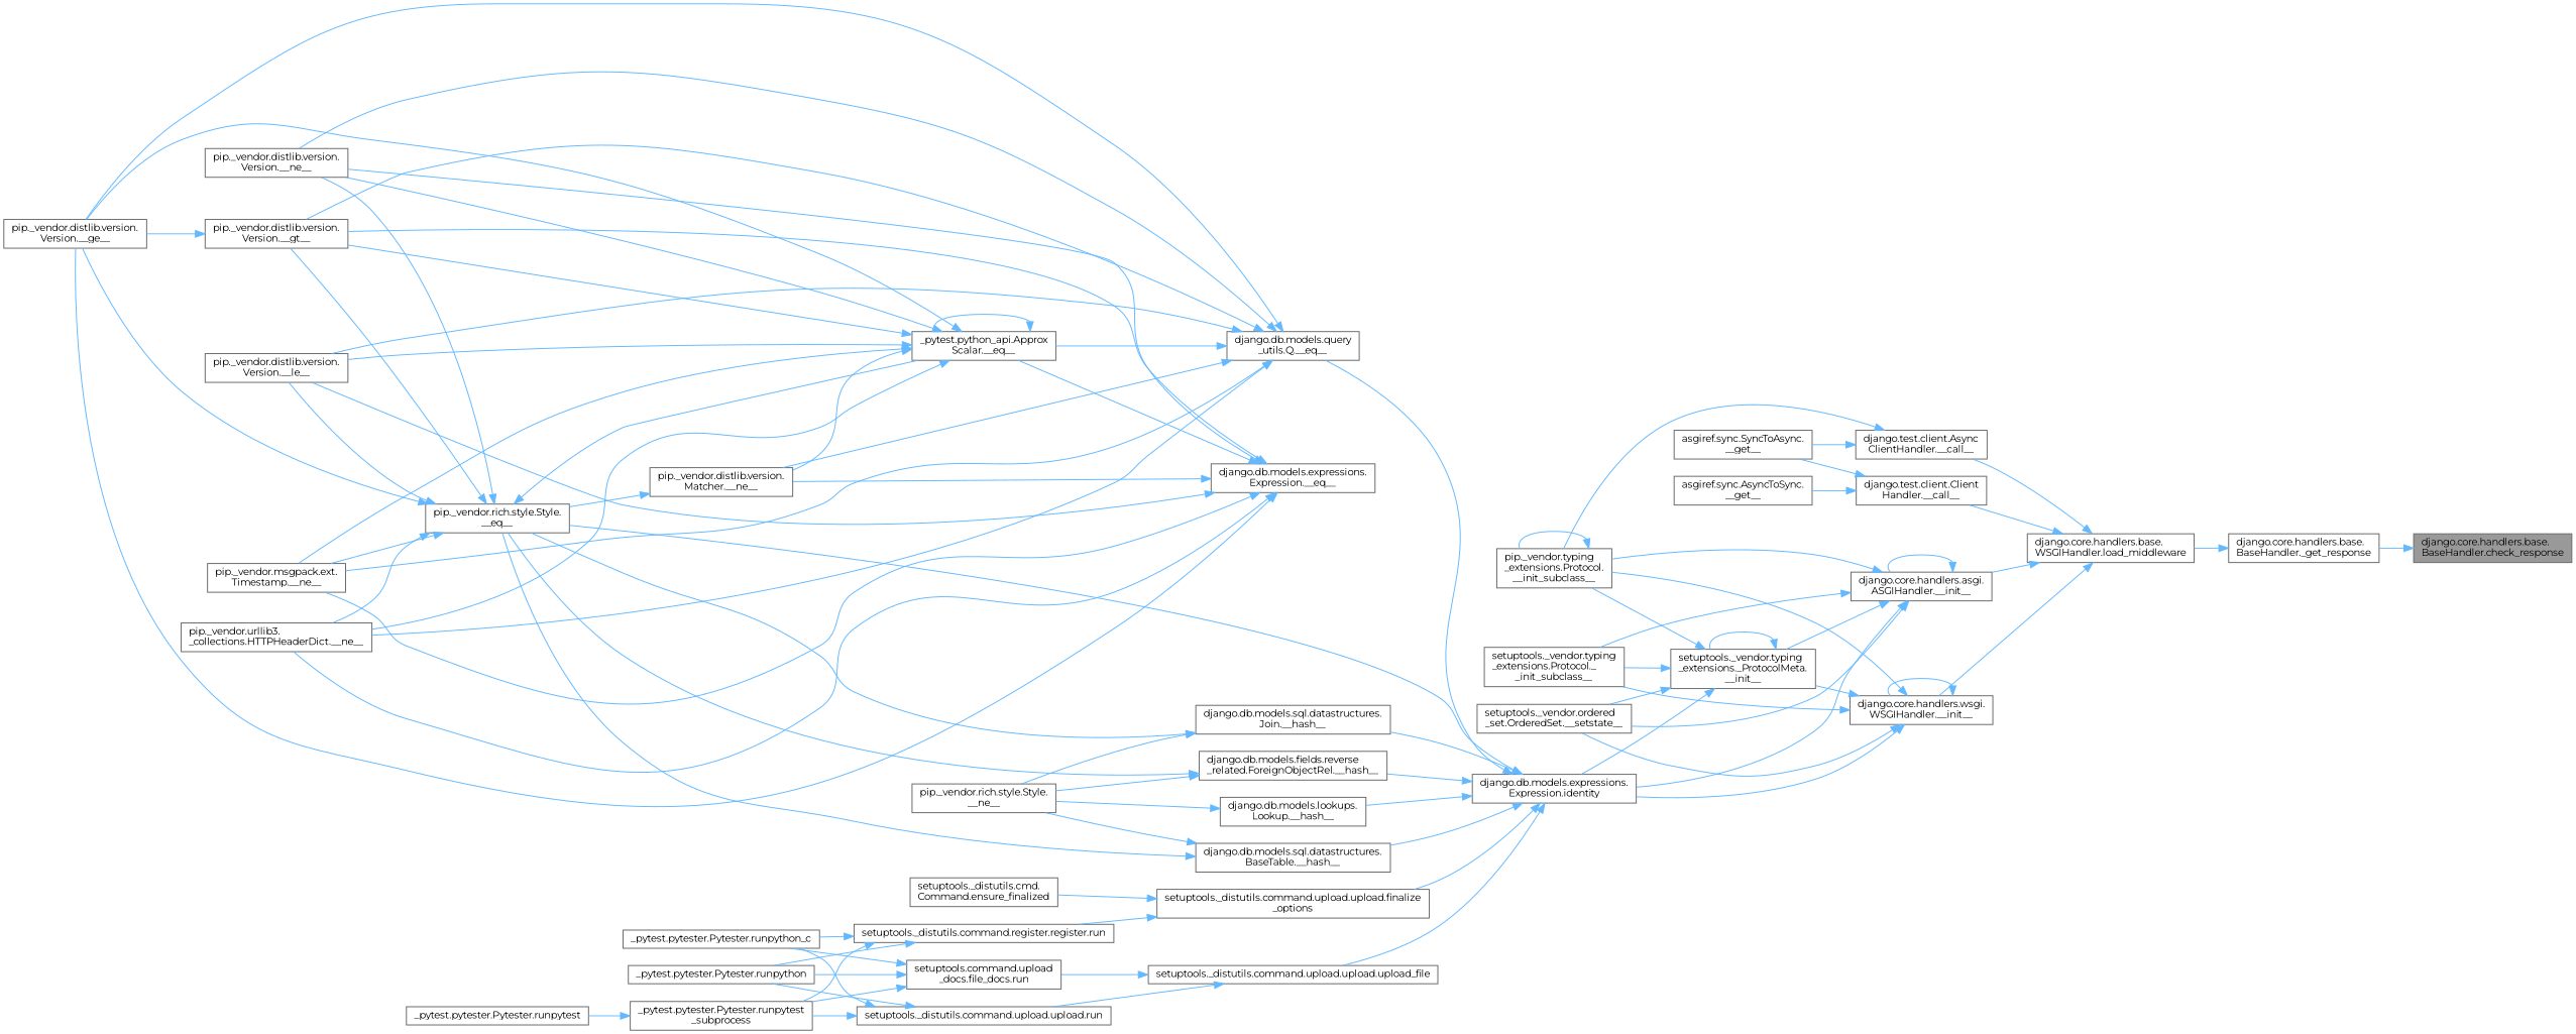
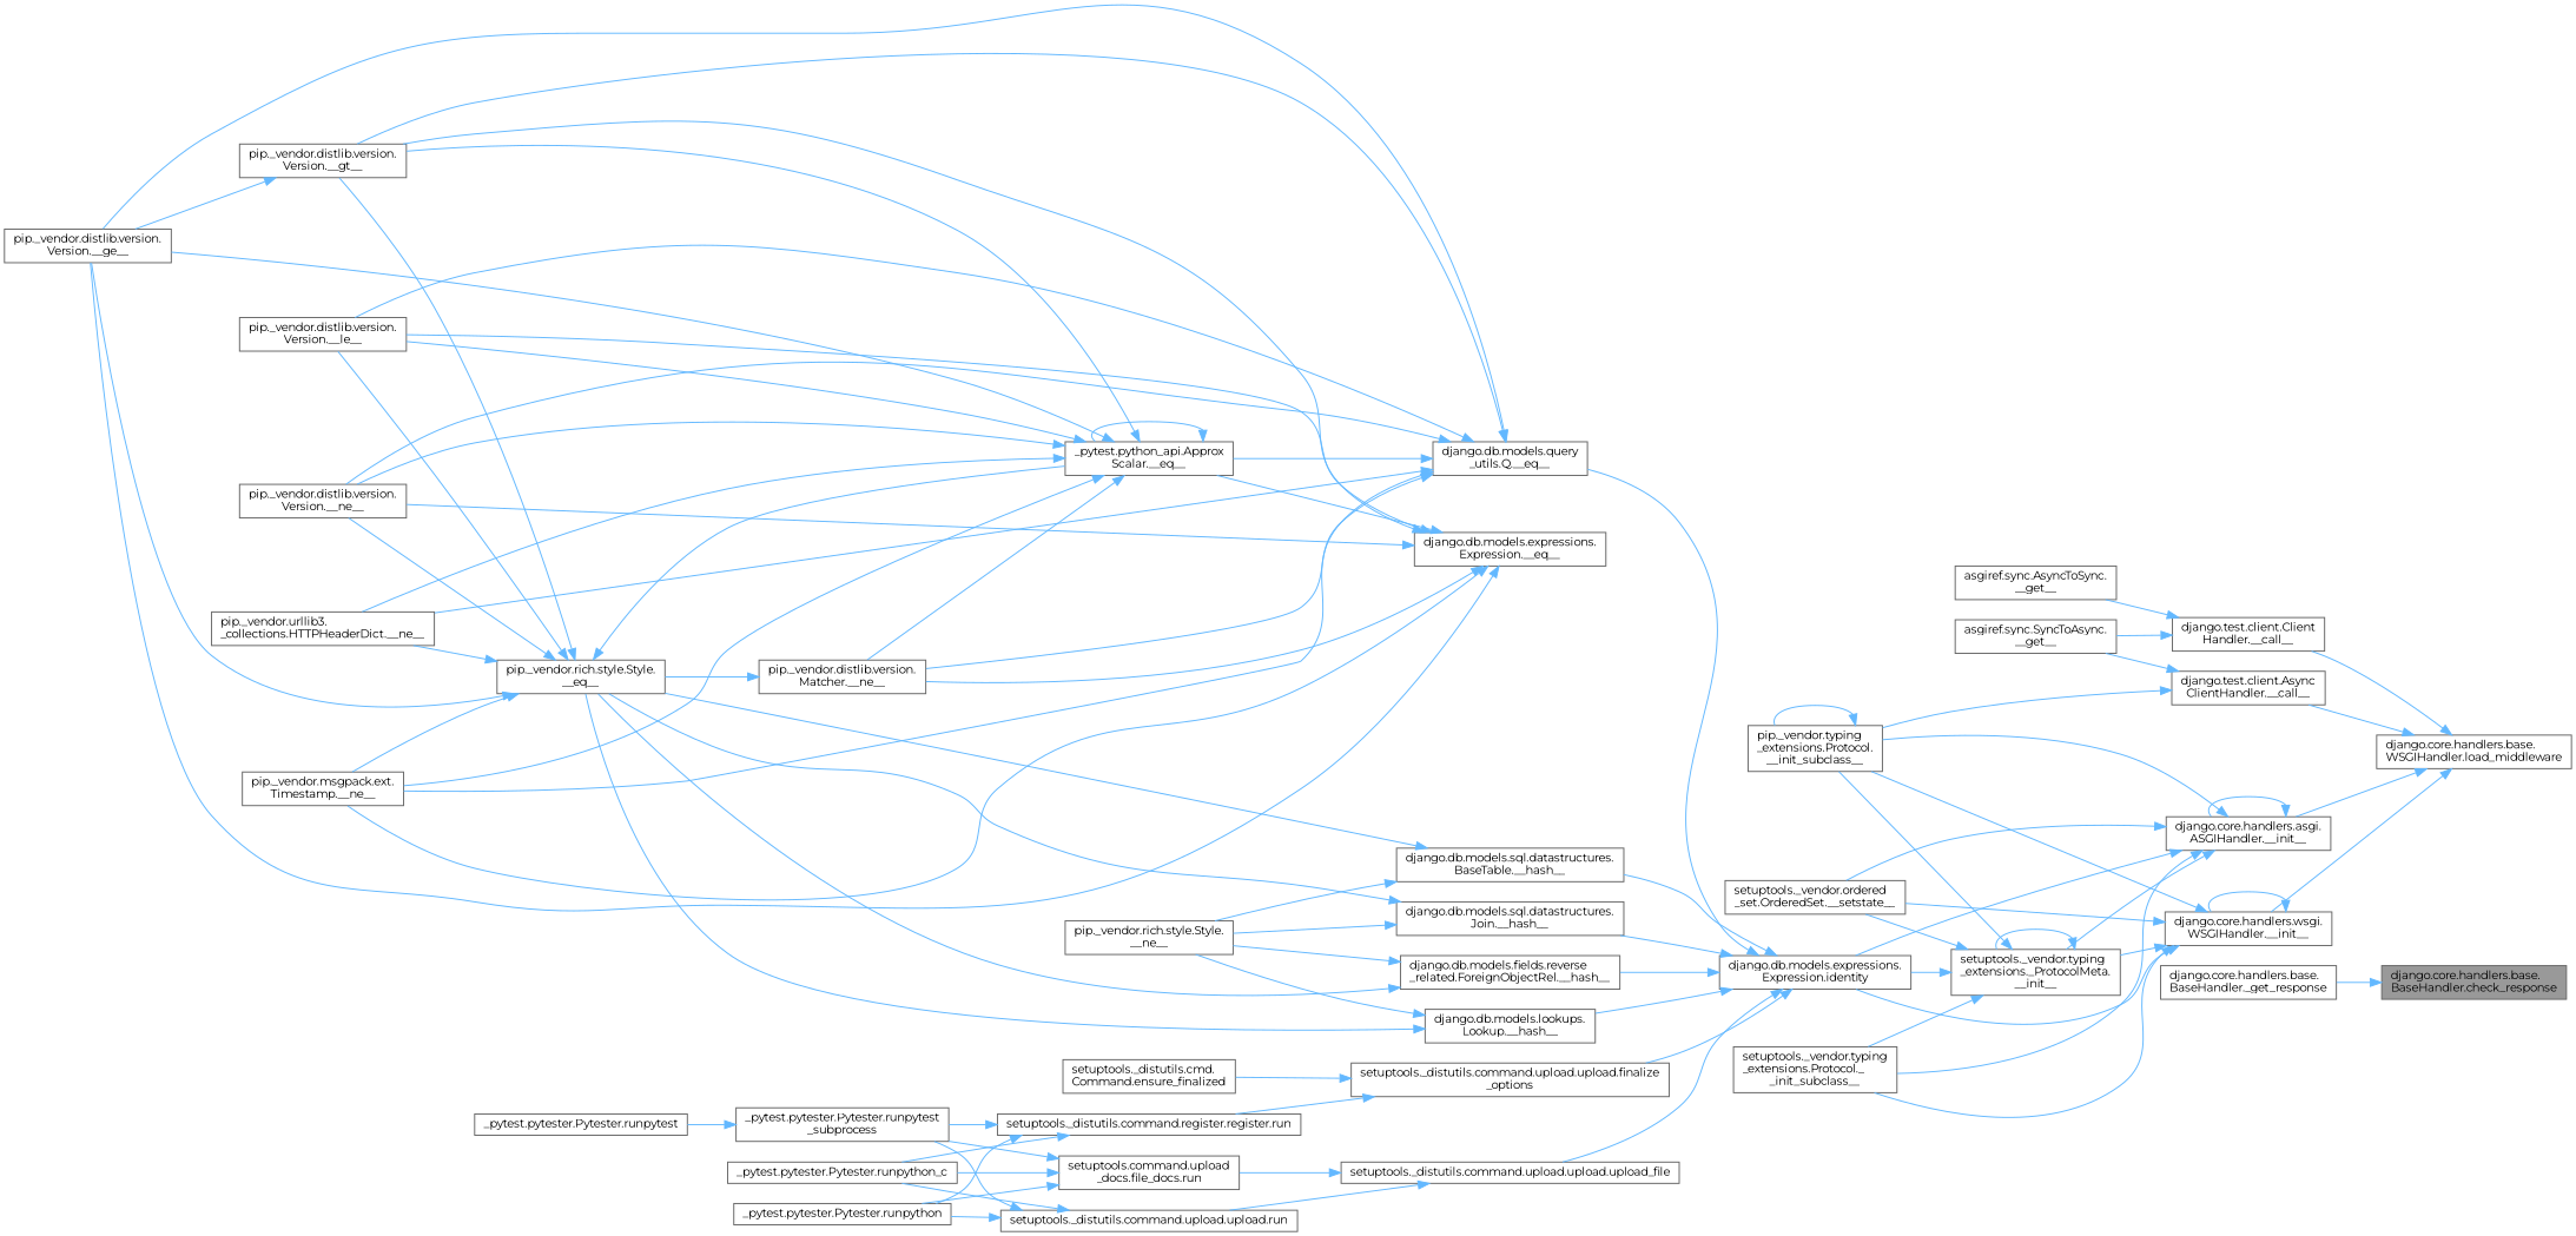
  digraph {
    fontname=Montserrat
    rankdir=RL
    node [color=grey40 fillcolor=white fontname=Montserrat fontsize=10 shape=box style=filled]
    edge [color=steelblue1 dir=back fontname=Montserrat fontsize=10 labelfontname=Helvetica labelfontsize=10 style=solid]
    n1 [color=gray40 fillcolor=grey60 fontcolor=black height=0.2 label="django.core.handlers.base.\lBaseHandler.check_response" width=0.4]
    n2 [height=0.2 label="django.core.handlers.base.\lBaseHandler._get_response" width=0.4]
    n3 [height=0.2 label="django.core.handlers.base.\lWSGIHandler.load_middleware" width=0.4]
    n4 [height=0.2 label="django.test.client.Async\lClientHandler.__call__" width=0.4]
    n5 [height=0.2 label="django.test.client.Client\lHandler.__call__" width=0.4]
    n6 [height=0.2 label="django.core.handlers.asgi.\lASGIHandler.__init__" width=0.4]
    n7 [height=0.2 label="django.core.handlers.wsgi.\lWSGIHandler.__init__" width=0.4]
    n8 [height=0.2 label="asgiref.sync.SyncToAsync.\l__get__" width=0.4]
    n9 [height=0.2 label="pip._vendor.typing\l_extensions.Protocol.\l__init_subclass__" width=0.4]
    n10 [height=0.2 label="asgiref.sync.AsyncToSync.\l__get__" width=0.4]
    n11 [height=0.2 label="setuptools._vendor.typing\l_extensions._ProtocolMeta.\l__init__" width=0.4]
    n12 [height=0.2 label="setuptools._vendor.typing\l_extensions.Protocol._\l_init_subclass__" width=0.4]
    n13 [height=0.2 label="setuptools._vendor.ordered\l_set.OrderedSet.__setstate__" width=0.4]
    n14 [height=0.2 label="django.db.models.expressions.\lExpression.identity" width=0.4]
    n15 [height=0.2 label="django.db.models.query\l_utils.Q.__eq__" width=0.4]
    n16 [height=0.2 label="django.db.models.fields.reverse\l_related.ForeignObjectRel.__hash__" width=0.4]
    n17 [height=0.2 label="django.db.models.lookups.\lLookup.__hash__" width=0.4]
    n18 [height=0.2 label="django.db.models.sql.datastructures.\lBaseTable.__hash__" width=0.4]
    n19 [height=0.2 label="django.db.models.sql.datastructures.\lJoin.__hash__" width=0.4]
    n20 [height=0.2 label="setuptools._distutils.command.upload.upload.finalize\l_options" width=0.4]
    n21 [height=0.2 label="setuptools._distutils.command.upload.upload.upload_file" width=0.4]
    n22 [height=0.2 label="django.db.models.expressions.\lExpression.__eq__" width=0.4]
    n23 [height=0.2 label="_pytest.python_api.Approx\lScalar.__eq__" width=0.4]
    n24 [height=0.2 label="pip._vendor.distlib.version.\lVersion.__ge__" width=0.4]
    n25 [height=0.2 label="pip._vendor.distlib.version.\lVersion.__gt__" width=0.4]
    n26 [height=0.2 label="pip._vendor.distlib.version.\lVersion.__le__" width=0.4]
    n27 [height=0.2 label="pip._vendor.distlib.version.\lMatcher.__ne__" width=0.4]
    n28 [height=0.2 label="pip._vendor.distlib.version.\lVersion.__ne__" width=0.4]
    n29 [height=0.2 label="pip._vendor.msgpack.ext.\lTimestamp.__ne__" width=0.4]
    n30 [height=0.2 label="pip._vendor.urllib3.\l_collections.HTTPHeaderDict.__ne__" width=0.4]
    n31 [height=0.2 label="pip._vendor.rich.style.Style.\l__eq__" width=0.4]
    n32 [height=0.2 label="pip._vendor.rich.style.Style.\l__ne__" width=0.4]
    n33 [height=0.2 label="setuptools._distutils.cmd.\lCommand.ensure_finalized" width=0.4]
    n34 [height=0.2 label="setuptools._distutils.command.register.register.run" width=0.4]
    n35 [height=0.2 label="setuptools._distutils.command.upload.upload.run" width=0.4]
    n36 [height=0.2 label="setuptools.command.upload\l_docs.file_docs.run" width=0.4]
    n37 [height=0.2 label="_pytest.pytester.Pytester.runpytest\l_subprocess" width=0.4]
    n38 [height=0.2 label="_pytest.pytester.Pytester.runpython" width=0.4]
    n39 [height=0.2 label="_pytest.pytester.Pytester.runpython_c" width=0.4]
    n40 [height=0.2 label="_pytest.pytester.Pytester.runpytest" width=0.4]
    n1 -> n2
-   n2 -> n3
    n3 -> n4
    n3 -> n5
    n3 -> n6
    n3 -> n7
    n4 -> n8
    n4 -> n9
    n5 -> n8
    n5 -> n10
    n6 -> n6
    n6 -> n9
    n6 -> n11
    n6 -> n12
    n6 -> n13
    n6 -> n14
    n7 -> n7
    n7 -> n9
    n7 -> n11
    n7 -> n12
    n7 -> n13
    n7 -> n14
    n9 -> n9
    n11 -> n9
    n11 -> n11
    n11 -> n12
    n11 -> n13
    n11 -> n14
    n14 -> n15
    n14 -> n16
    n14 -> n17
    n14 -> n18
    n14 -> n19
    n14 -> n20
    n14 -> n21
    n15 -> n23
    n15 -> n24
    n15 -> n25
    n15 -> n26
    n15 -> n27
    n15 -> n28
    n15 -> n29
    n15 -> n30
    n16 -> n31
    n16 -> n32
-   n14 -> n31
+   n17 -> n31
    n17 -> n32
    n18 -> n31
    n18 -> n32
    n19 -> n31
    n19 -> n32
    n20 -> n33
    n20 -> n34
    n21 -> n35
    n21 -> n36
    n22 -> n23
    n22 -> n24
    n22 -> n25
    n22 -> n26
    n22 -> n27
    n22 -> n28
    n22 -> n29
-   n22 -> n30
    n23 -> n23
    n23 -> n24
    n23 -> n25
    n23 -> n26
    n23 -> n27
    n23 -> n28
    n23 -> n29
    n23 -> n30
    n25 -> n24
    n27 -> n31
    n31 -> n23
    n31 -> n24
    n31 -> n25
    n31 -> n26
    n31 -> n28
    n31 -> n29
    n31 -> n30
    n34 -> n37
    n34 -> n38
    n34 -> n39
    n35 -> n37
    n35 -> n38
    n35 -> n39
    n36 -> n37
    n36 -> n38
    n36 -> n39
    n37 -> n40
  }
